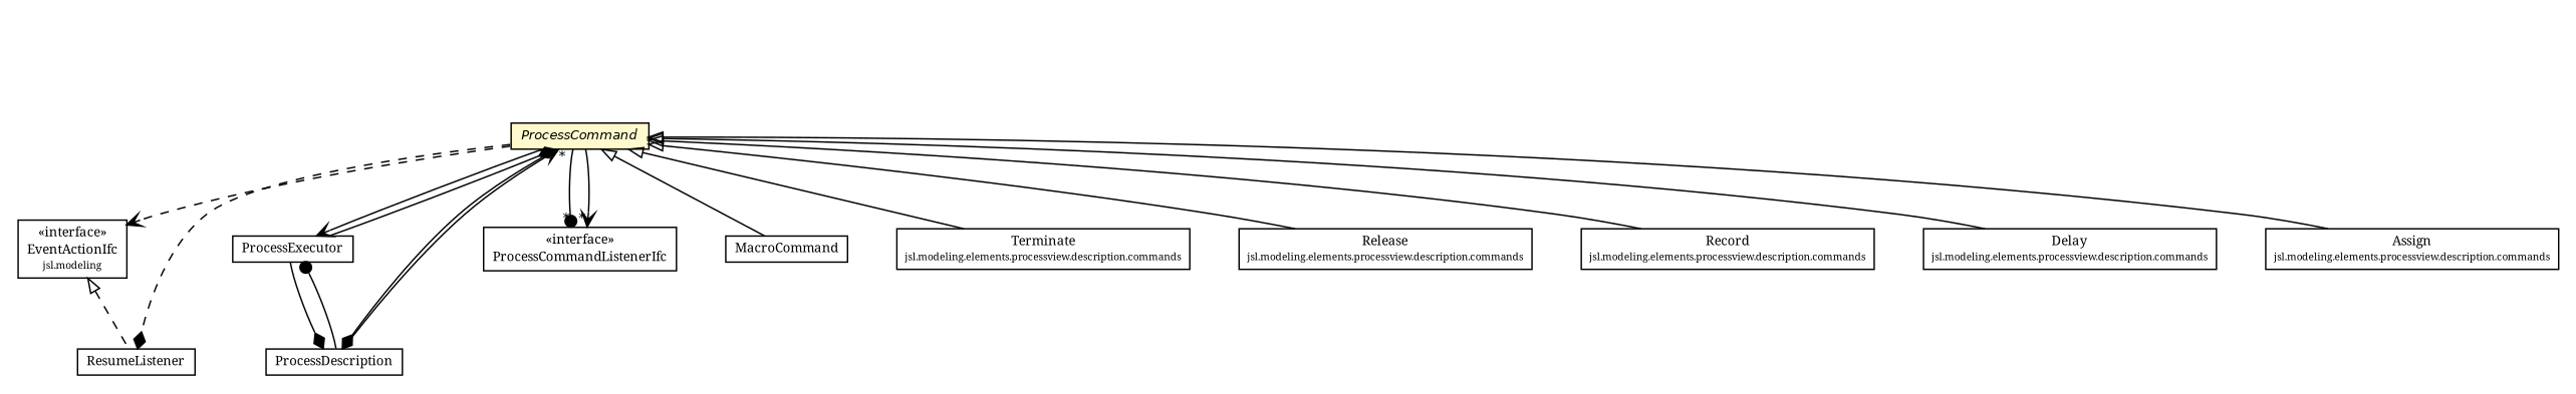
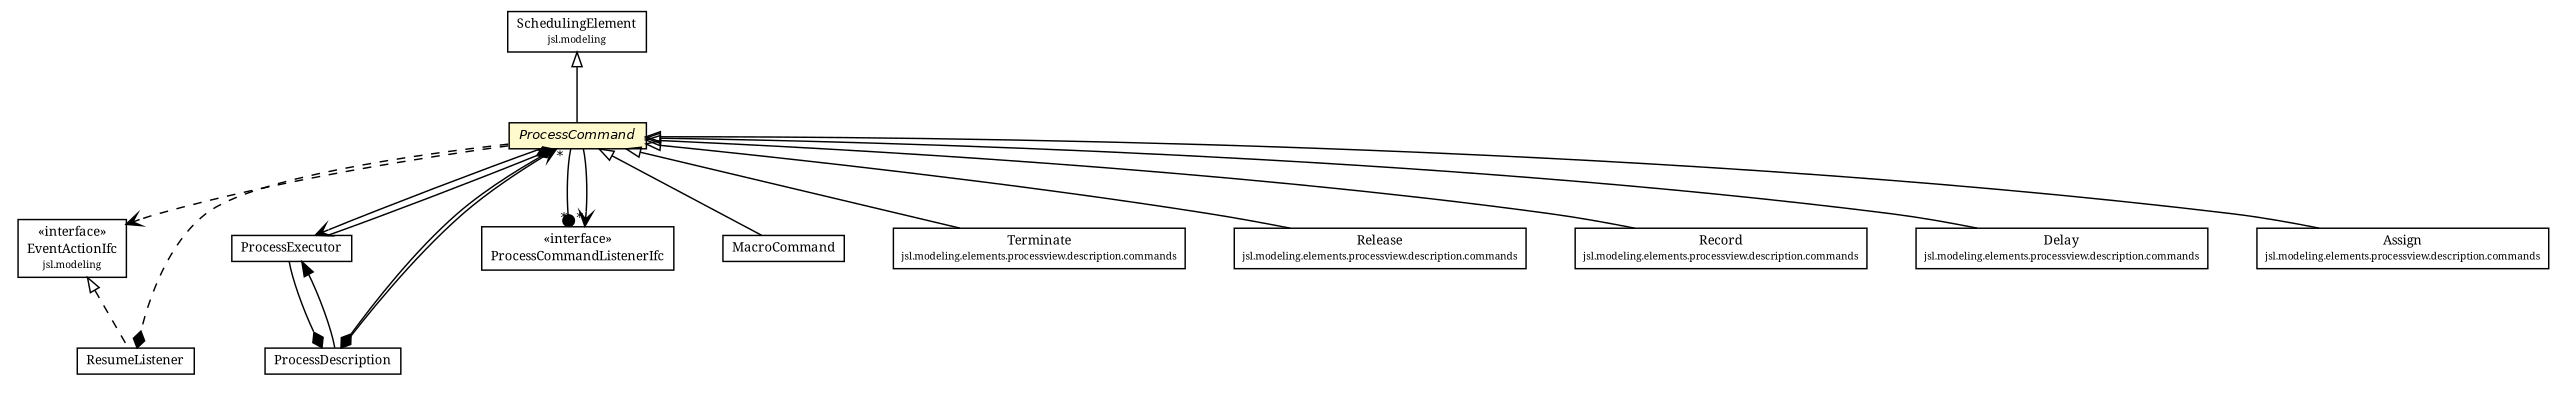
  digraph {
    fontname="Noto Serif"
    nodesep=0.25
    ranksep=0.5
    node [fontcolor=black fontname="Noto Serif" fontsize=9.0 shape=plaintext]
    edge [fontname="Noto Serif" fontsize=10.0 headport=p labelfontname=Helvetica labelfontsize=10 tailport=p color=black fontcolor=black]
+   n1 [label=<<table title="jsl.modeling.SchedulingElement" border="0" cellborder="1" cellspacing="0" cellpadding="2" port="p" href="../../../SchedulingElement.html"> 		<tr><td><table border="0" cellspacing="0" cellpadding="1"> <tr><td align="center" balign="center"> SchedulingElement </td></tr> <tr><td align="center" balign="center"><font point-size="7.0"> jsl.modeling </font></td></tr> 		</table></td></tr> 		</table>>]
    n2 [label=<<table title="jsl.modeling.elements.processview.description.ProcessCommand" border="0" cellborder="1" cellspacing="0" cellpadding="2" port="p" bgcolor="lemonChiffon" href="./ProcessCommand.html"> 		<tr><td><table border="0" cellspacing="0" cellpadding="1"> <tr><td align="center" balign="center"><font face="Helvetica-Oblique"> ProcessCommand </font></td></tr> 		</table></td></tr> 		</table>>]
    n3 [label=<<table title="jsl.modeling.EventActionIfc" border="0" cellborder="1" cellspacing="0" cellpadding="2" port="p" href="../../../EventActionIfc.html"> 		<tr><td><table border="0" cellspacing="0" cellpadding="1"> <tr><td align="center" balign="center"> &#171;interface&#187; </td></tr> <tr><td align="center" balign="center"> EventActionIfc </td></tr> <tr><td align="center" balign="center"><font point-size="7.0"> jsl.modeling </font></td></tr> 		</table></td></tr> 		</table>>]
    n4 [label=<<table title="jsl.modeling.elements.processview.description.ProcessCommand.ResumeListener" border="0" cellborder="1" cellspacing="0" cellpadding="2" port="p" href="./ProcessCommand.ResumeListener.html"> 		<tr><td><table border="0" cellspacing="0" cellpadding="1"> <tr><td align="center" balign="center"> ResumeListener </td></tr> 		</table></td></tr> 		</table>>]
    n5 [label=<<table title="jsl.modeling.elements.processview.description.ProcessExecutor" border="0" cellborder="1" cellspacing="0" cellpadding="2" port="p" href="./ProcessExecutor.html"> 		<tr><td><table border="0" cellspacing="0" cellpadding="1"> <tr><td align="center" balign="center"> ProcessExecutor </td></tr> 		</table></td></tr> 		</table>>]
    n6 [label=<<table title="jsl.modeling.elements.processview.description.ProcessDescription" border="0" cellborder="1" cellspacing="0" cellpadding="2" port="p" href="./ProcessDescription.html"> 		<tr><td><table border="0" cellspacing="0" cellpadding="1"> <tr><td align="center" balign="center"> ProcessDescription </td></tr> 		</table></td></tr> 		</table>>]
    n7 [label=<<table title="jsl.modeling.elements.processview.description.ProcessCommandListenerIfc" border="0" cellborder="1" cellspacing="0" cellpadding="2" port="p" href="./ProcessCommandListenerIfc.html"> 		<tr><td><table border="0" cellspacing="0" cellpadding="1"> <tr><td align="center" balign="center"> &#171;interface&#187; </td></tr> <tr><td align="center" balign="center"> ProcessCommandListenerIfc </td></tr> 		</table></td></tr> 		</table>>]
    n8 [label=<<table title="jsl.modeling.elements.processview.description.MacroCommand" border="0" cellborder="1" cellspacing="0" cellpadding="2" port="p" href="./MacroCommand.html"> 		<tr><td><table border="0" cellspacing="0" cellpadding="1"> <tr><td align="center" balign="center"> MacroCommand </td></tr> 		</table></td></tr> 		</table>>]
    n9 [label=<<table title="jsl.modeling.elements.processview.description.commands.Terminate" border="0" cellborder="1" cellspacing="0" cellpadding="2" port="p" href="./commands/Terminate.html"> 		<tr><td><table border="0" cellspacing="0" cellpadding="1"> <tr><td align="center" balign="center"> Terminate </td></tr> <tr><td align="center" balign="center"><font point-size="7.0"> jsl.modeling.elements.processview.description.commands </font></td></tr> 		</table></td></tr> 		</table>>]
    n10 [label=<<table title="jsl.modeling.elements.processview.description.commands.Release" border="0" cellborder="1" cellspacing="0" cellpadding="2" port="p" href="./commands/Release.html"> 		<tr><td><table border="0" cellspacing="0" cellpadding="1"> <tr><td align="center" balign="center"> Release </td></tr> <tr><td align="center" balign="center"><font point-size="7.0"> jsl.modeling.elements.processview.description.commands </font></td></tr> 		</table></td></tr> 		</table>>]
    n11 [label=<<table title="jsl.modeling.elements.processview.description.commands.Record" border="0" cellborder="1" cellspacing="0" cellpadding="2" port="p" href="./commands/Record.html"> 		<tr><td><table border="0" cellspacing="0" cellpadding="1"> <tr><td align="center" balign="center"> Record </td></tr> <tr><td align="center" balign="center"><font point-size="7.0"> jsl.modeling.elements.processview.description.commands </font></td></tr> 		</table></td></tr> 		</table>>]
    n12 [label=<<table title="jsl.modeling.elements.processview.description.commands.Delay" border="0" cellborder="1" cellspacing="0" cellpadding="2" port="p" href="./commands/Delay.html"> 		<tr><td><table border="0" cellspacing="0" cellpadding="1"> <tr><td align="center" balign="center"> Delay </td></tr> <tr><td align="center" balign="center"><font point-size="7.0"> jsl.modeling.elements.processview.description.commands </font></td></tr> 		</table></td></tr> 		</table>>]
    n13 [label=<<table title="jsl.modeling.elements.processview.description.commands.Assign" border="0" cellborder="1" cellspacing="0" cellpadding="2" port="p" href="./commands/Assign.html"> 		<tr><td><table border="0" cellspacing="0" cellpadding="1"> <tr><td align="center" balign="center"> Assign </td></tr> <tr><td align="center" balign="center"><font point-size="7.0"> jsl.modeling.elements.processview.description.commands </font></td></tr> 		</table></td></tr> 		</table>>]
+   n1 -> n2 [arrowtail=empty dir=back fontsize=10 color="" fontcolor=""]
    n2 -> n3 [arrowhead=vee style=dashed]
    n2 -> n4 [arrowhead=diamond style=dashed]
    n2 -> n5 [arrowhead=vee]
    n2 -> n6 [arrowhead=diamond]
    n2 -> n7 [arrowhead=dot headlabel="*"]
    n2 -> n7 [arrowhead=vee headlabel="*"]
    n2 -> n8 [arrowtail=empty dir=back fontsize=10 color="" fontcolor=""]
    n2 -> n9 [arrowtail=empty dir=back fontsize=10 color="" fontcolor=""]
    n2 -> n10 [arrowtail=empty dir=back fontsize=10 color="" fontcolor=""]
    n2 -> n11 [arrowtail=empty dir=back fontsize=10 color="" fontcolor=""]
    n2 -> n12 [arrowtail=empty dir=back fontsize=10 color="" fontcolor=""]
    n2 -> n13 [arrowtail=empty dir=back fontsize=10 color="" fontcolor=""]
    n3 -> n4 [arrowtail=empty dir=back fontsize=10 style=dashed color="" fontcolor=""]
    n5 -> n2 [arrowhead=diamond headlabel="*"]
    n5 -> n6 [arrowhead=diamond]
    n6 -> n2 [arrowhead=vee headlabel="*"]
-   n6 -> n5 [arrowhead=dot]
+   n6 -> n5 [arrowhead=normal]
  }
